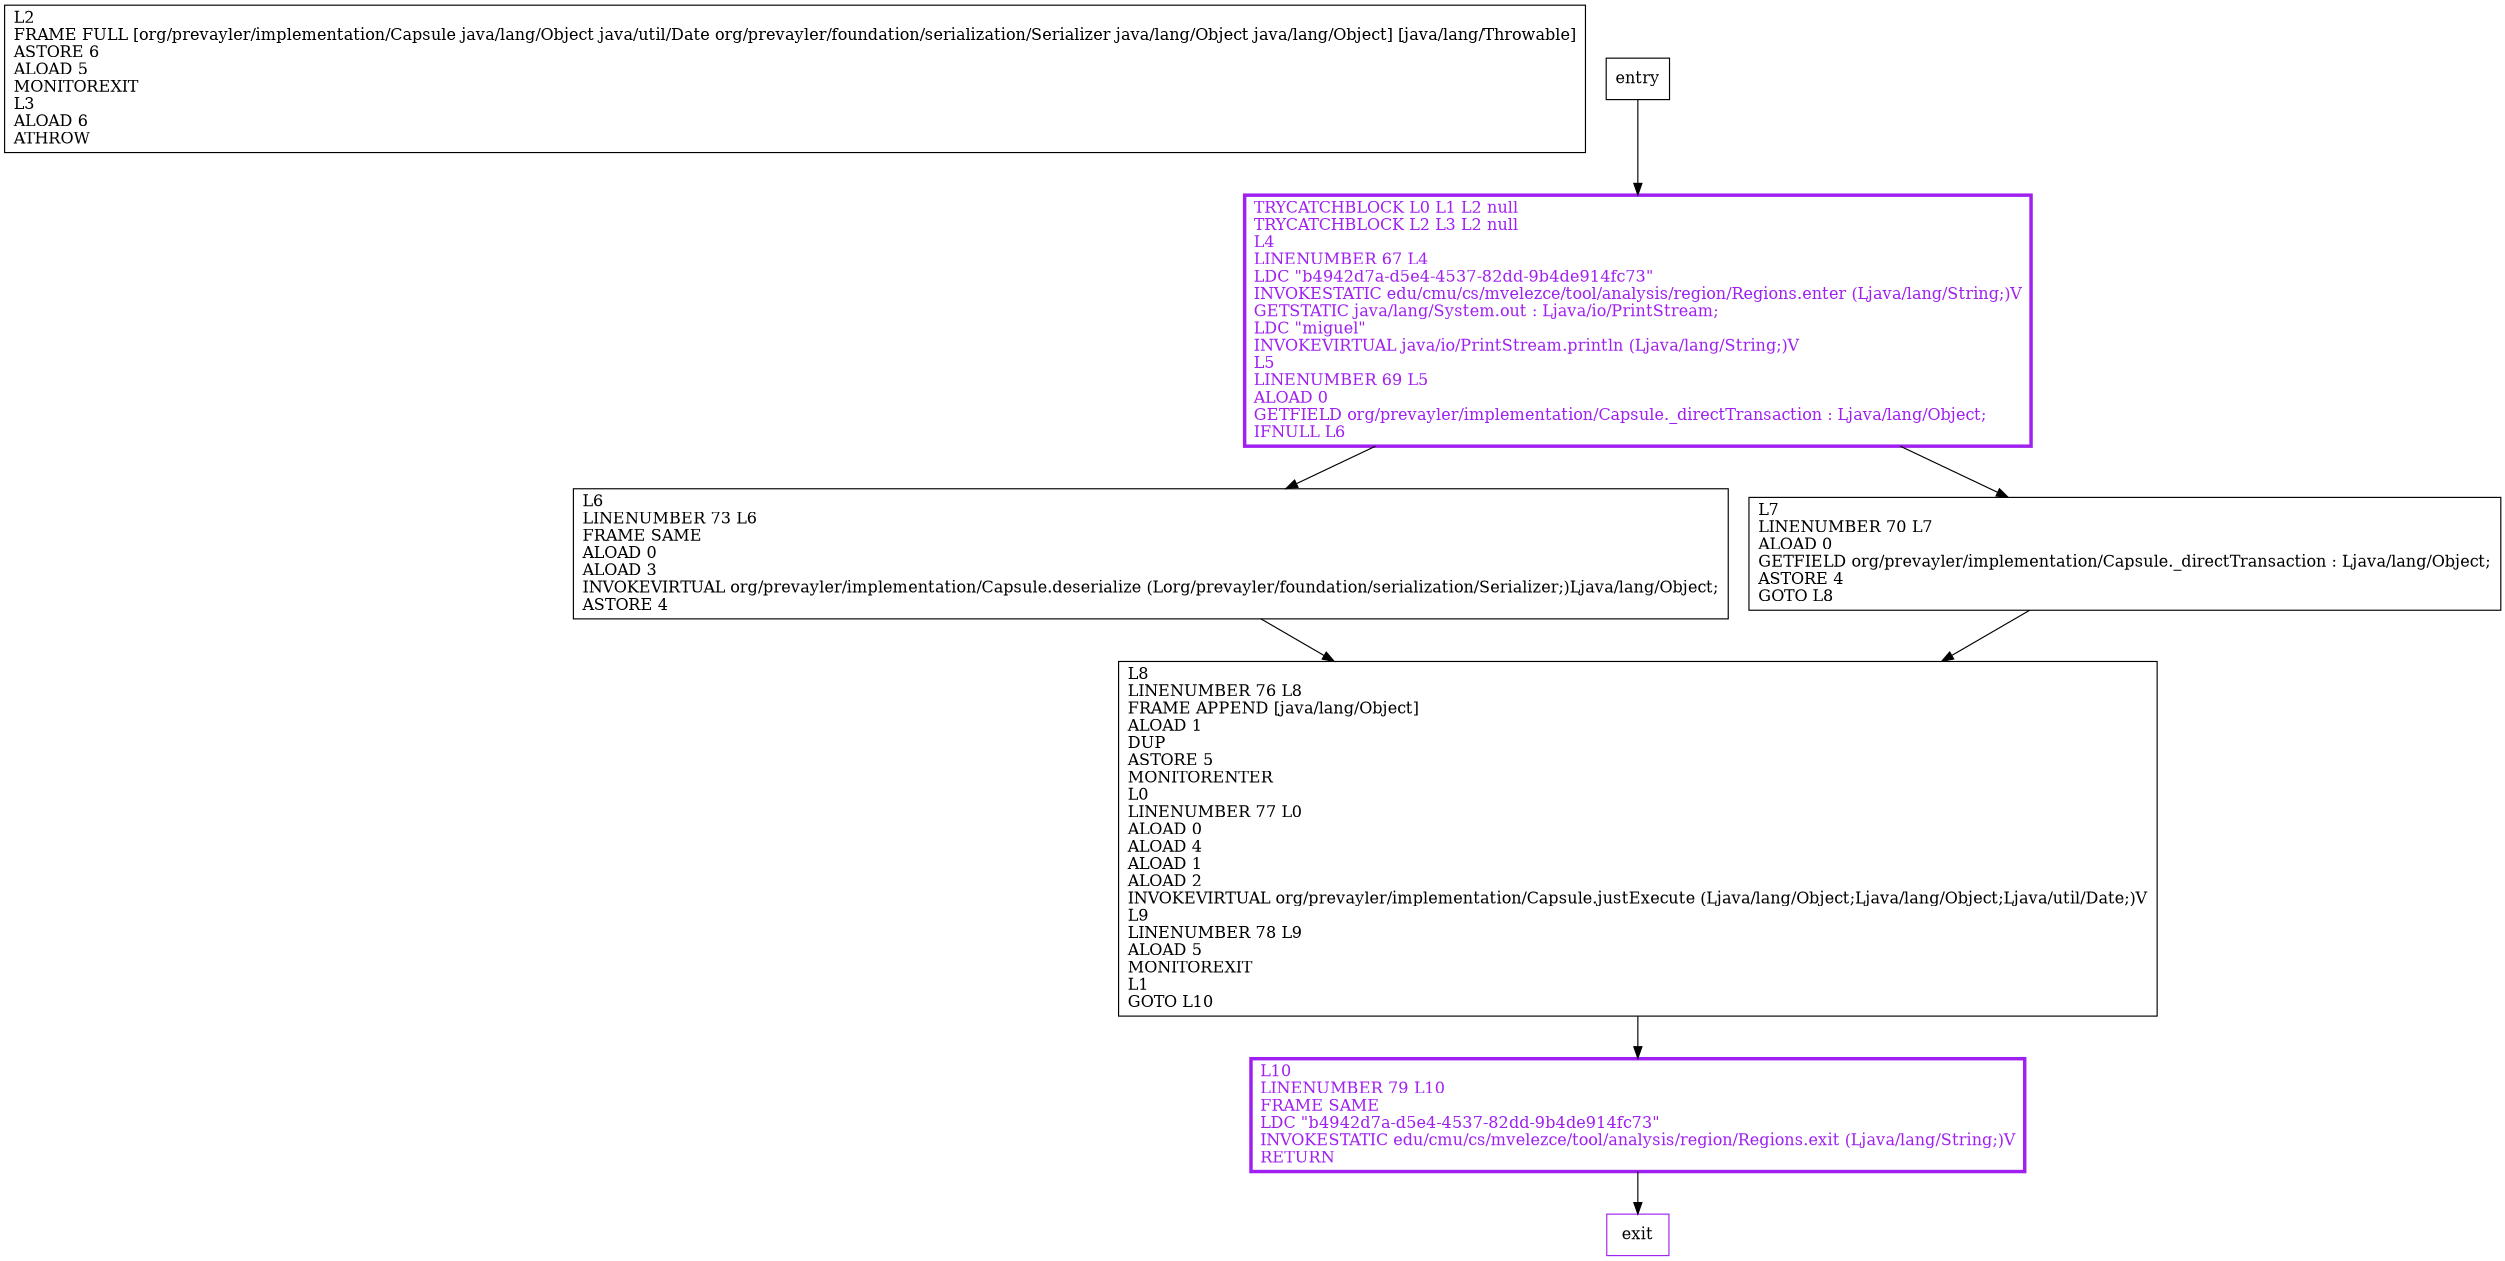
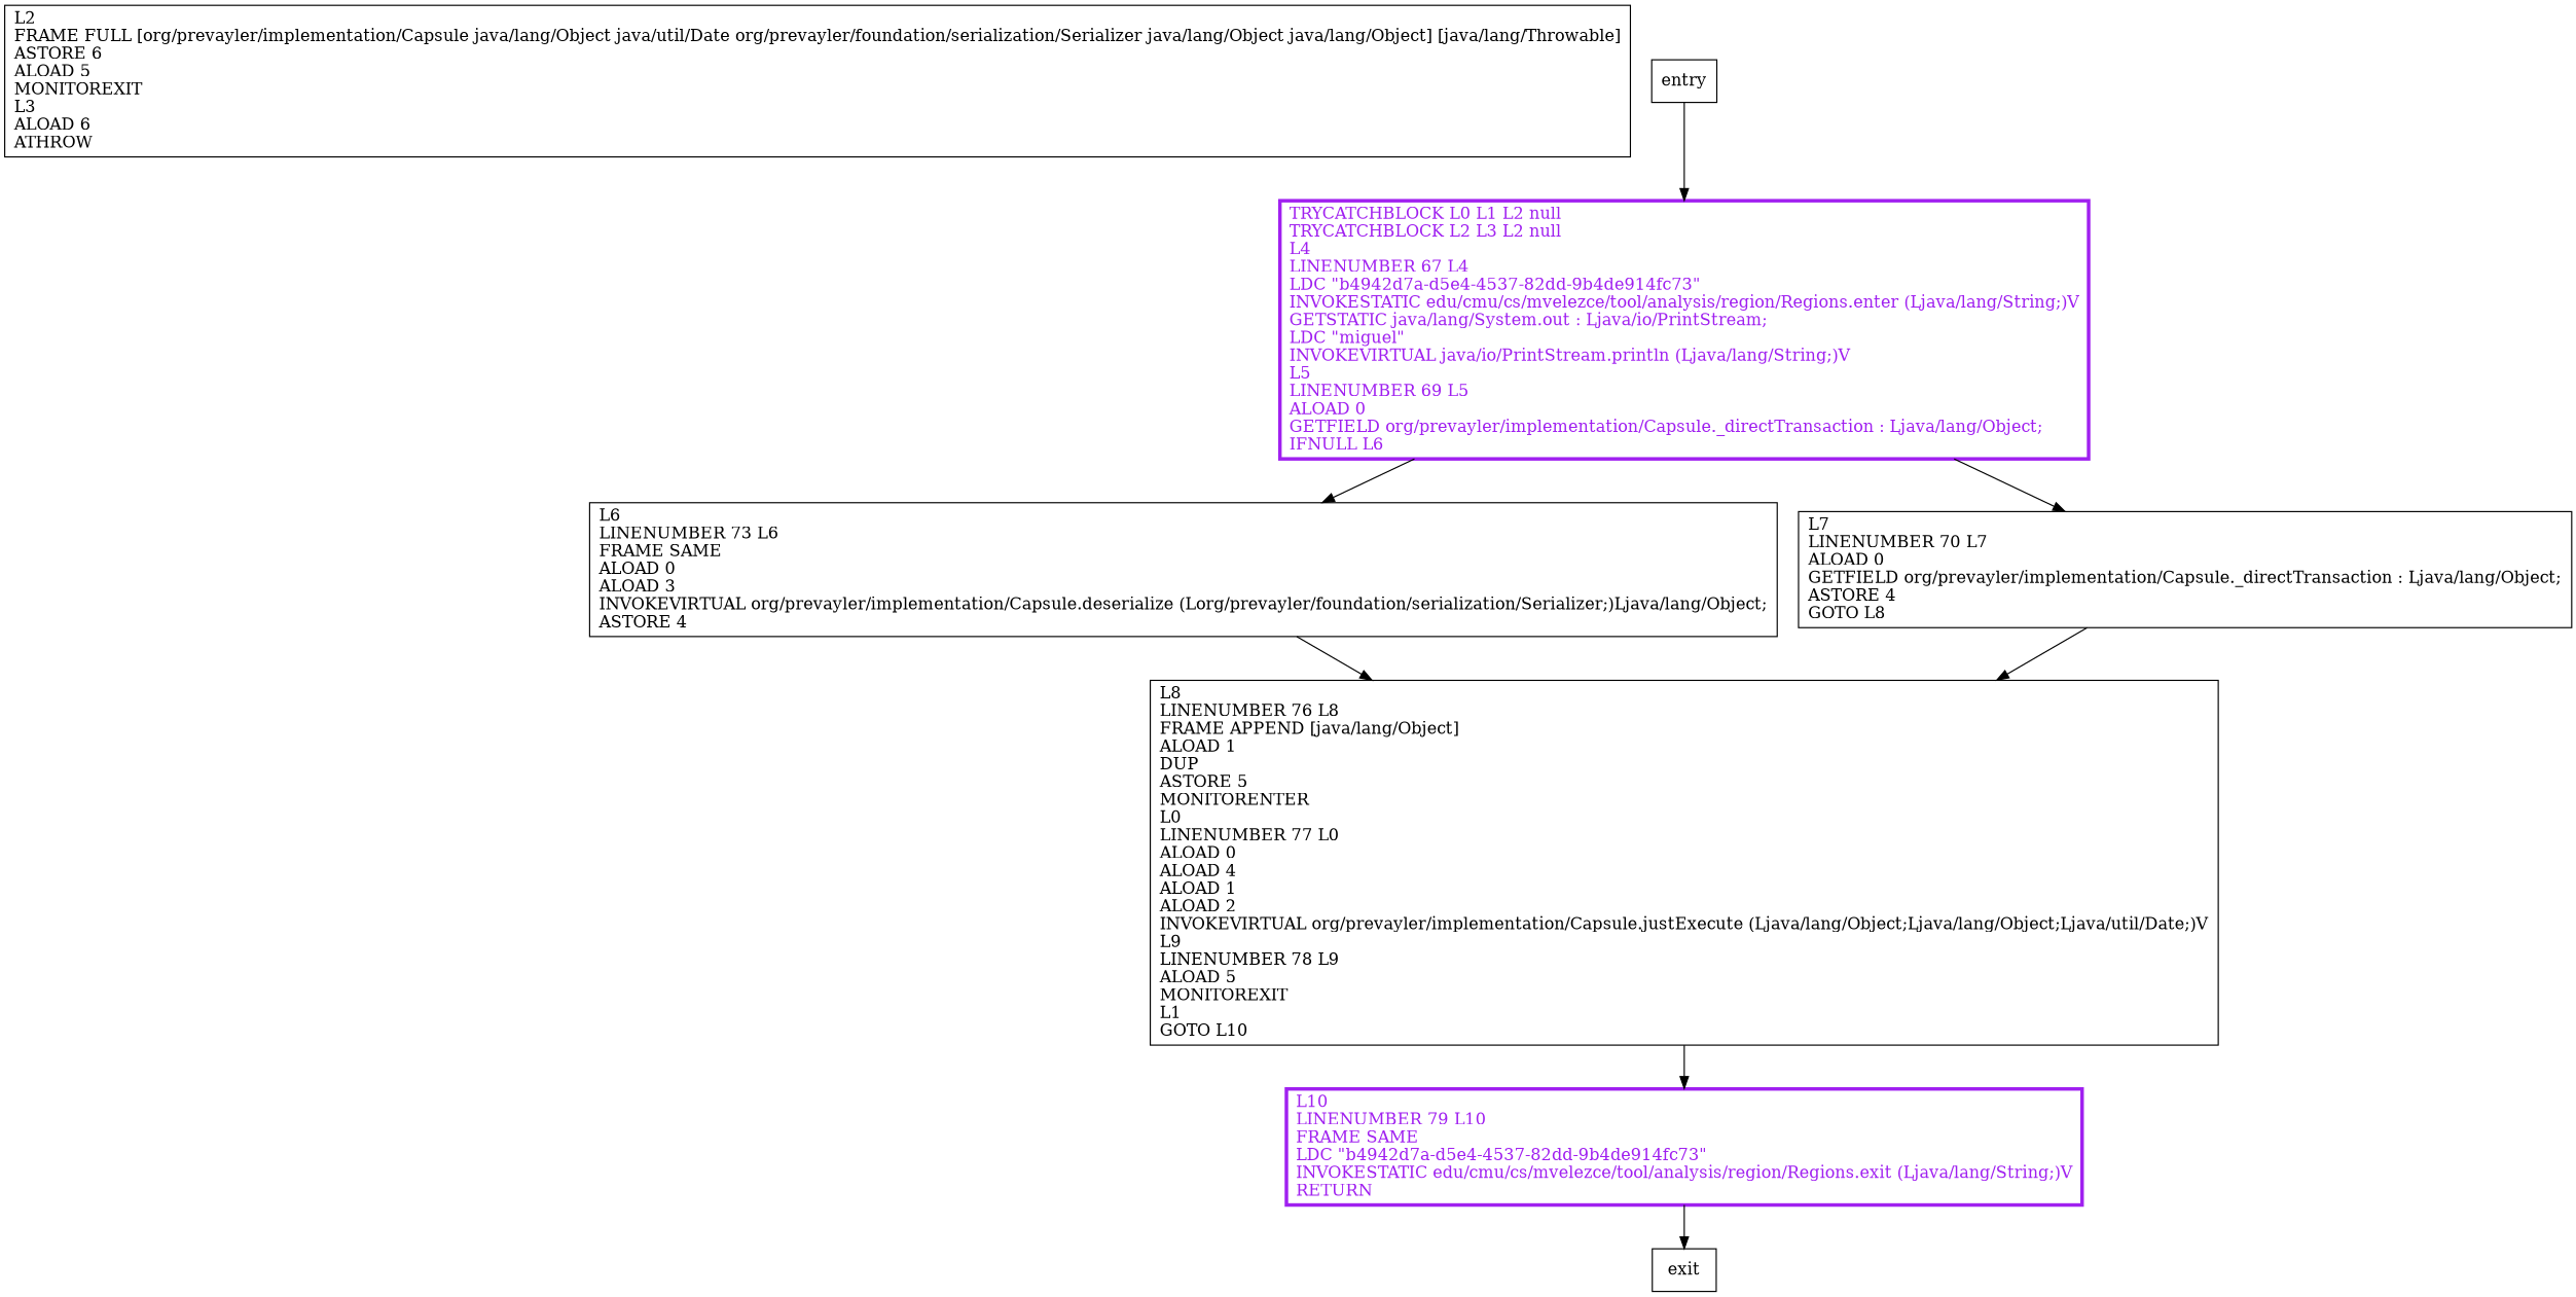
  digraph {
    node [shape=record]
    n1 [label="L2\lFRAME FULL [org/prevayler/implementation/Capsule java/lang/Object java/util/Date org/prevayler/foundation/serialization/Serializer java/lang/Object java/lang/Object] [java/lang/Throwable]\lASTORE 6\lALOAD 5\lMONITOREXIT\lL3\lALOAD 6\lATHROW\l"]
    n2 [label="L6\lLINENUMBER 73 L6\lFRAME SAME\lALOAD 0\lALOAD 3\lINVOKEVIRTUAL org/prevayler/implementation/Capsule.deserialize (Lorg/prevayler/foundation/serialization/Serializer;)Ljava/lang/Object;\lASTORE 4\l"]
    n3 [label="L8\lLINENUMBER 76 L8\lFRAME APPEND [java/lang/Object]\lALOAD 1\lDUP\lASTORE 5\lMONITORENTER\lL0\lLINENUMBER 77 L0\lALOAD 0\lALOAD 4\lALOAD 1\lALOAD 2\lINVOKEVIRTUAL org/prevayler/implementation/Capsule.justExecute (Ljava/lang/Object;Ljava/lang/Object;Ljava/util/Date;)V\lL9\lLINENUMBER 78 L9\lALOAD 5\lMONITOREXIT\lL1\lGOTO L10\l"]
    n4 [color=purple fontcolor=purple label="L10\lLINENUMBER 79 L10\lFRAME SAME\lLDC \"b4942d7a-d5e4-4537-82dd-9b4de914fc73\"\lINVOKESTATIC edu/cmu/cs/mvelezce/tool/analysis/region/Regions.exit (Ljava/lang/String;)V\lRETURN\l" penwidth=3]
    n5 [color=purple fontcolor=purple label="TRYCATCHBLOCK L0 L1 L2 null\lTRYCATCHBLOCK L2 L3 L2 null\lL4\lLINENUMBER 67 L4\lLDC \"b4942d7a-d5e4-4537-82dd-9b4de914fc73\"\lINVOKESTATIC edu/cmu/cs/mvelezce/tool/analysis/region/Regions.enter (Ljava/lang/String;)V\lGETSTATIC java/lang/System.out : Ljava/io/PrintStream;\lLDC \"miguel\"\lINVOKEVIRTUAL java/io/PrintStream.println (Ljava/lang/String;)V\lL5\lLINENUMBER 69 L5\lALOAD 0\lGETFIELD org/prevayler/implementation/Capsule._directTransaction : Ljava/lang/Object;\lIFNULL L6\l" penwidth=3]
    n6 [label="L7\lLINENUMBER 70 L7\lALOAD 0\lGETFIELD org/prevayler/implementation/Capsule._directTransaction : Ljava/lang/Object;\lASTORE 4\lGOTO L8\l"]
-   exit [color=purple]
+   exit
    entry
    n2 -> n3
    n3 -> n4
    n4 -> exit
    n5 -> n2
    n5 -> n6
    n6 -> n3
    entry -> n5
  }
